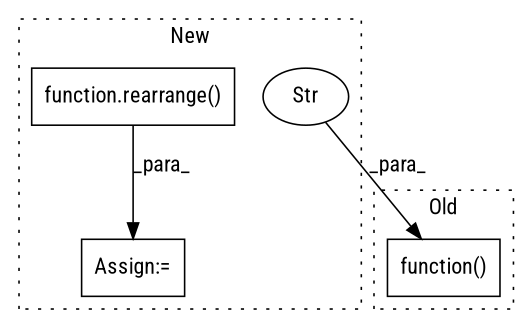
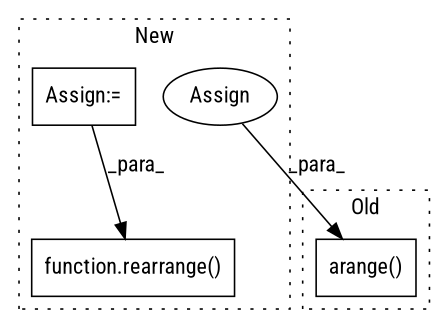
  digraph {
    fontname="Roboto Condensed"
    node [a=75 fontname="Roboto Condensed" shape=box]
    edge [fontname="Roboto Condensed"]
    n1 [l="10,1" label="function.rearrange()" s="19759,19798"]
-   n2 [a=66 l=26 label=Str s=19772 shape=ellipse]
+   n2 [a=66 l=26 label=Assign s=19772 shape=ellipse]
    n3 [a=68 l=3 label="Assign:=" s=19756]
-   n4 [l="13,18" label="function()" s="18120,18134"]
+   n4 [l="13,18" label="arange()" s="18120,18134"]
    subgraph cluster_1 {
      label=New
      style=dotted
      n1
      n2
      n3
    }
    subgraph cluster_2 {
      label=Old
      style=dotted
      n4
    }
-   n1 -> n3 [label=_para_]
+   n3 -> n1 [label=_para_]
    n2 -> n4 [label=_para_]
  }
